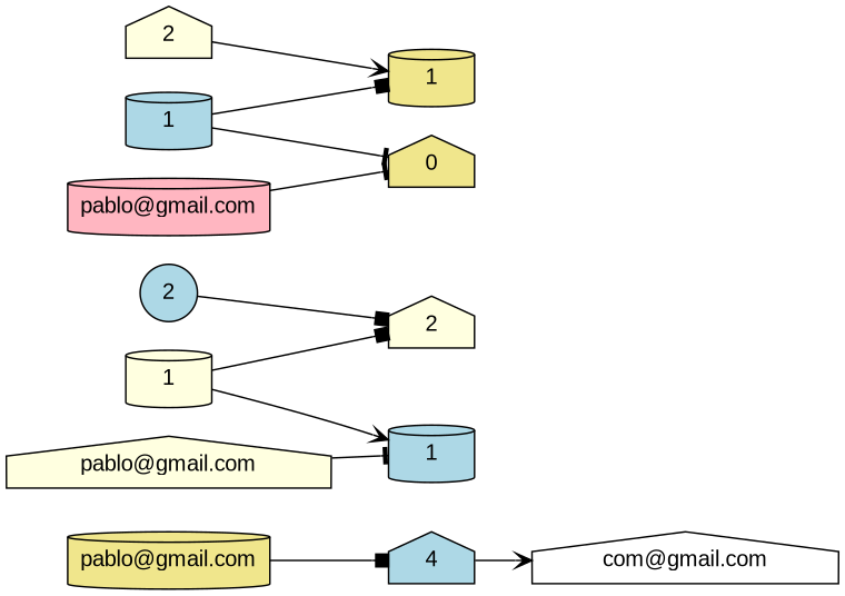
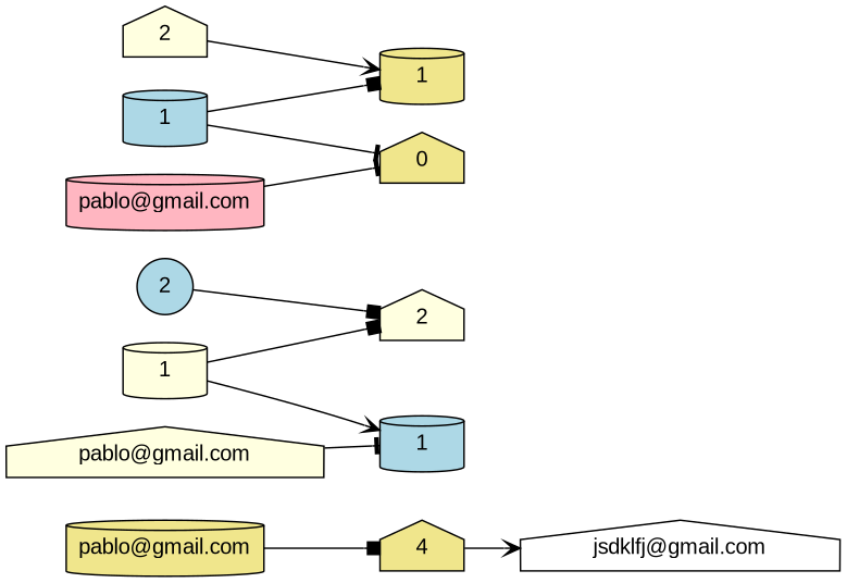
  digraph {
    rankdir=LR
    node [fillcolor=lightblue fontname=Arial shape=house style=filled]
    edge [arrowhead=box]
-   n1 [fillcolor=white label="com@gmail.com"]
-   n2 [label=4]
+   n1 [fillcolor=white label="jsdklfj@gmail.com"]
+   n2 [fillcolor=khaki label=4]
    n3 [label=2 shape=circle]
    n4 [fillcolor=lightyellow label=2]
    n5 [label=1 shape=cylinder]
    n6 [fillcolor=khaki label=1 shape=cylinder]
    n7 [fillcolor=khaki label=0]
    n8 [fillcolor=lightyellow label="pablo@gmail.com"]
    n9 [label=1 shape=cylinder]
    n10 [fillcolor=khaki label="pablo@gmail.com" shape=cylinder]
    n11 [fillcolor=lightyellow label=1 shape=cylinder]
    n12 [fillcolor=lightyellow label=2]
    n13 [fillcolor=lightpink label="pablo@gmail.com" shape=cylinder]
    n2 -> n1 [arrowhead=vee]
    n3 -> n4
    n5 -> n6
    n5 -> n7 [arrowhead=tee]
    n8 -> n9 [arrowhead=tee]
    n10 -> n2
    n11 -> n4
    n11 -> n9 [arrowhead=vee]
    n12 -> n6 [arrowhead=vee]
    n13 -> n7 [arrowhead=tee]
  }
